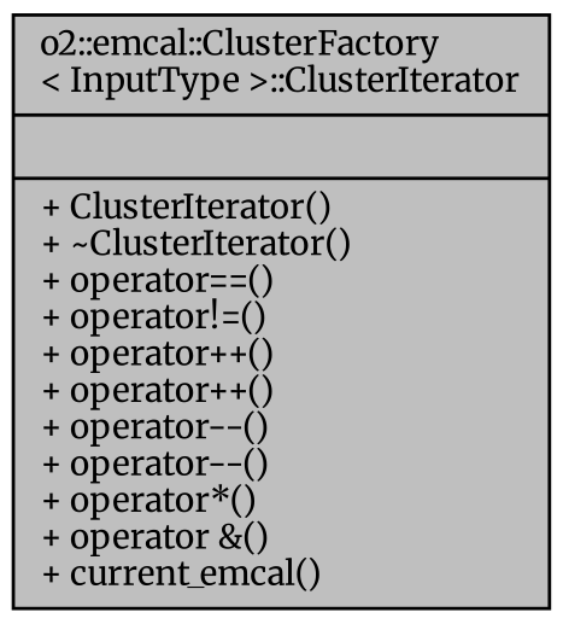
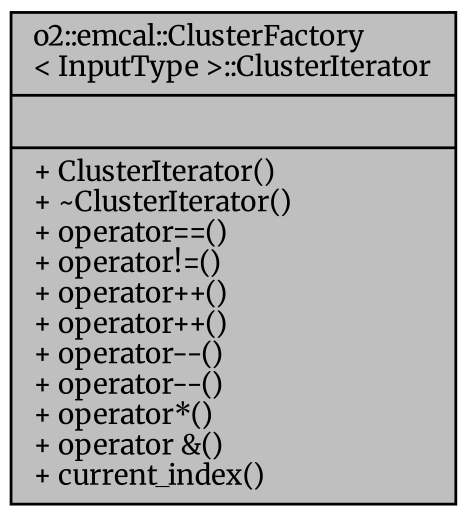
  digraph {
    fontname=Merriweather
-   n1 [color=black fillcolor=grey75 fontcolor=black fontname=Merriweather fontsize=10 height=0.2 label="{o2::emcal::ClusterFactory\l\< InputType \>::ClusterIterator\n||+ ClusterIterator()\l+ ~ClusterIterator()\l+ operator==()\l+ operator!=()\l+ operator++()\l+ operator++()\l+ operator--()\l+ operator--()\l+ operator*()\l+ operator &()\l+ current_emcal()\l}" shape=record style=filled width=0.4]
+   n1 [color=black fillcolor=grey75 fontcolor=black fontname=Merriweather fontsize=10 height=0.2 label="{o2::emcal::ClusterFactory\l\< InputType \>::ClusterIterator\n||+ ClusterIterator()\l+ ~ClusterIterator()\l+ operator==()\l+ operator!=()\l+ operator++()\l+ operator++()\l+ operator--()\l+ operator--()\l+ operator*()\l+ operator &()\l+ current_index()\l}" shape=record style=filled width=0.4]
  }
